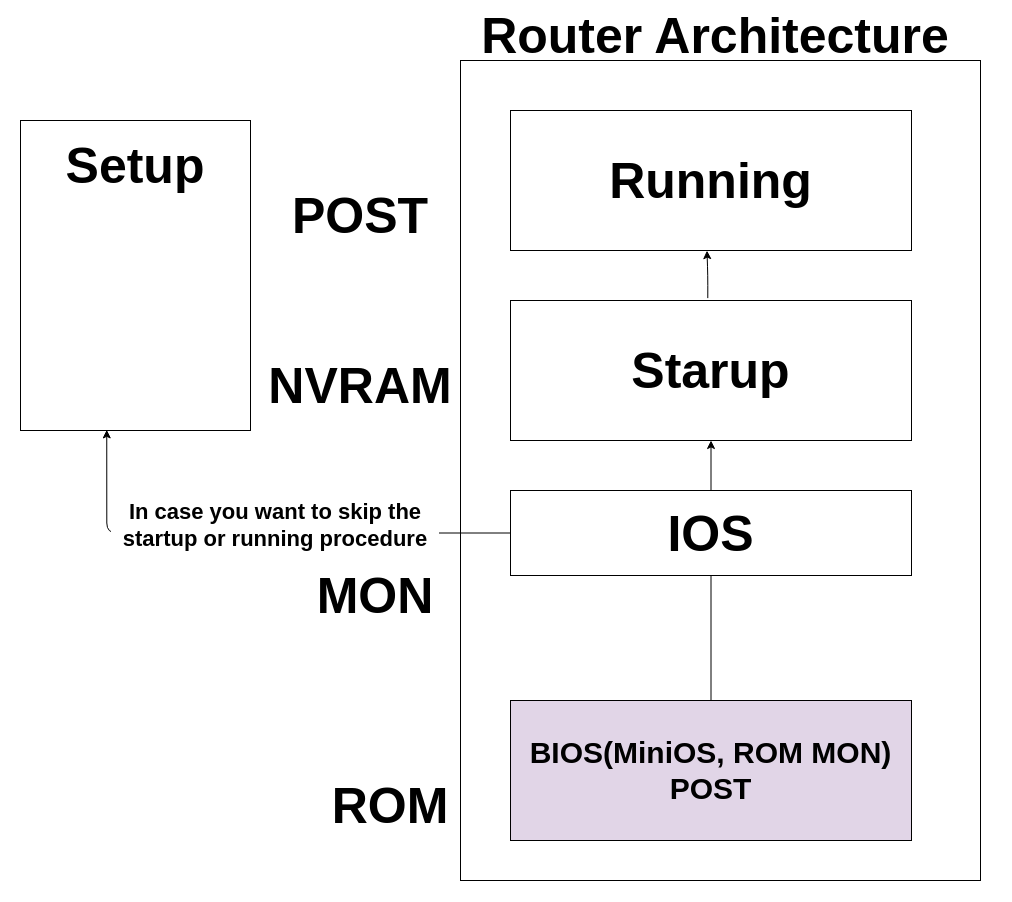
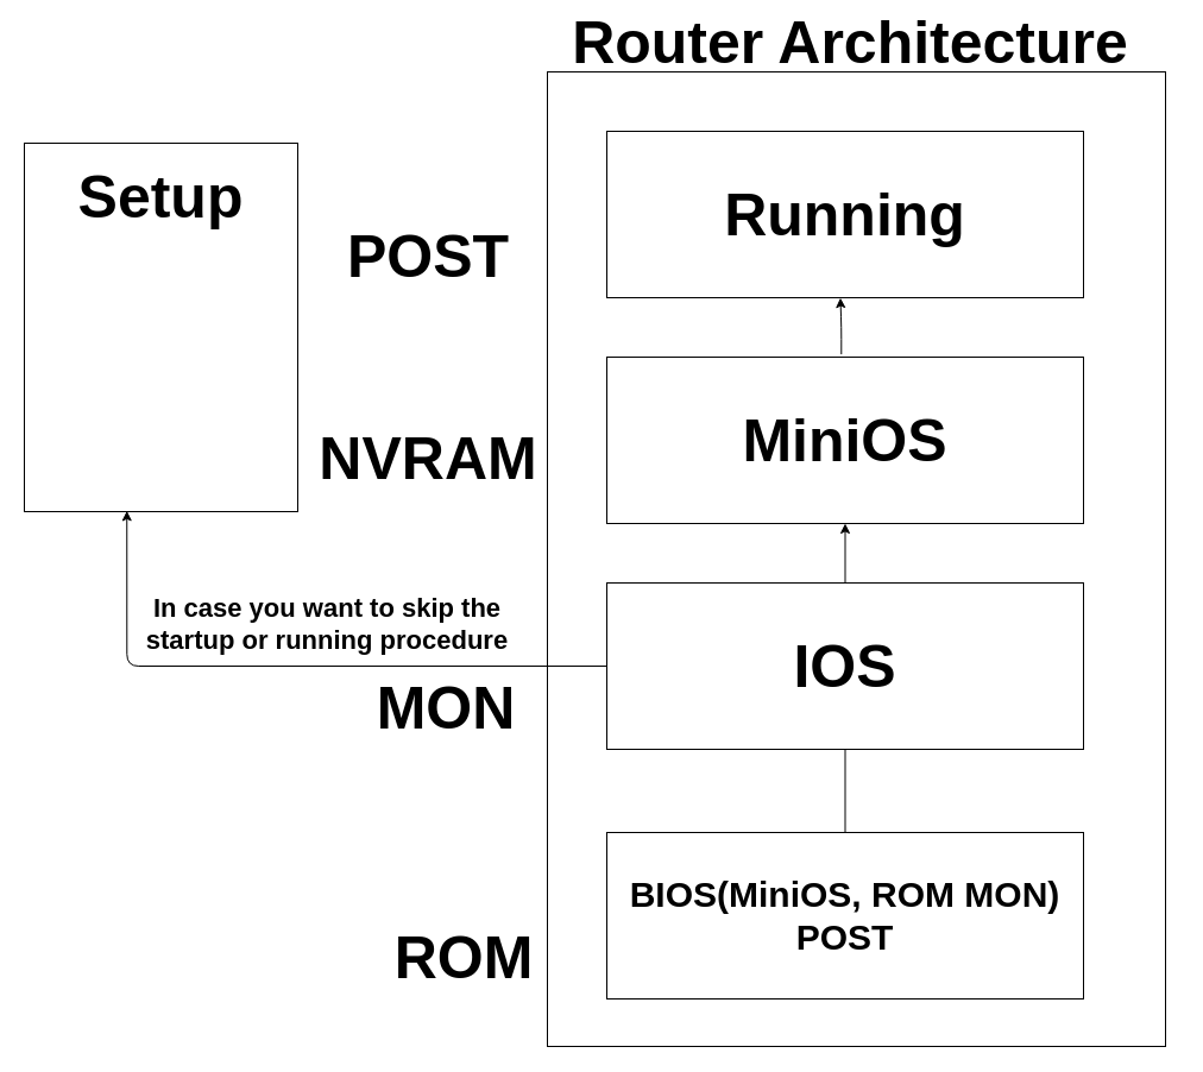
  <mxCell id="0" />
  <mxCell id="1" parent="0" />
  <mxCell id="2" value="Router Architecture" style="text;strokeColor=none;align=center;fillColor=none;html=1;verticalAlign=middle;whiteSpace=wrap;rounded=0;fontSize=50;fontStyle=1" parent="1" vertex="1"><mxGeometry x="440" y="20" width="550" height="30" as="geometry" /></mxCell>
  <mxCell id="3" value="" style="whiteSpace=wrap;html=1;fontSize=50;" parent="1" vertex="1"><mxGeometry x="460" y="60" width="520" height="820" as="geometry" /></mxCell>
  <mxCell id="4" value="" style="whiteSpace=wrap;html=1;fontSize=50;" parent="1" vertex="1"><mxGeometry x="20" y="120" width="230" height="310" as="geometry" /></mxCell>
  <mxCell id="5" value="Setup" style="text;strokeColor=none;align=center;fillColor=none;html=1;verticalAlign=middle;whiteSpace=wrap;rounded=0;fontSize=50;fontStyle=1" parent="1" vertex="1"><mxGeometry x="30" y="140" width="210" height="50" as="geometry" /></mxCell>
  <mxCell id="6" value="Running" style="whiteSpace=wrap;html=1;fontSize=50;fontStyle=1" parent="1" vertex="1"><mxGeometry x="510" y="110" width="401" height="140" as="geometry" /></mxCell>
  <mxCell id="7" style="edgeStyle=orthogonalEdgeStyle;html=1;entryX=0.49;entryY=1.001;entryDx=0;entryDy=0;entryPerimeter=0;fontSize=22;exitX=0.492;exitY=-0.017;exitDx=0;exitDy=0;exitPerimeter=0;" parent="1" source="8" target="6" edge="1"><mxGeometry relative="1" as="geometry" /></mxCell>
- <mxCell id="8" value="Starup" style="whiteSpace=wrap;html=1;fontSize=50;fontStyle=1" parent="1" vertex="1"><mxGeometry x="510" y="300" width="401" height="140" as="geometry" /></mxCell>
+ <mxCell id="8" value="MiniOS" style="whiteSpace=wrap;html=1;fontSize=50;fontStyle=1" parent="1" vertex="1"><mxGeometry x="510" y="300" width="401" height="140" as="geometry" /></mxCell>
  <mxCell id="9" style="edgeStyle=none;html=1;entryX=0.5;entryY=1;entryDx=0;entryDy=0;fontSize=30;" parent="1" source="11" target="8" edge="1"><mxGeometry relative="1" as="geometry" /></mxCell>
  <mxCell id="10" style="edgeStyle=orthogonalEdgeStyle;html=1;fontSize=30;entryX=0.375;entryY=0.998;entryDx=0;entryDy=0;entryPerimeter=0;" parent="1" source="11" target="4" edge="1"><mxGeometry relative="1" as="geometry"><mxPoint x="400" y="340" as="targetPoint" /></mxGeometry></mxCell>
- <mxCell id="11" value="IOS" style="whiteSpace=wrap;html=1;fontSize=50;fontStyle=1" parent="1" vertex="1"><mxGeometry x="510" y="490" width="401" height="85" as="geometry" /></mxCell>
+ <mxCell id="11" value="IOS" style="whiteSpace=wrap;html=1;fontSize=50;fontStyle=1" parent="1" vertex="1"><mxGeometry x="510" y="490" width="401" height="140" as="geometry" /></mxCell>
  <mxCell id="12" style="edgeStyle=none;html=1;entryX=0.5;entryY=1;entryDx=0;entryDy=0;fontSize=30;endArrow=none;" parent="1" source="13" target="11" edge="1"><mxGeometry relative="1" as="geometry" /></mxCell>
- <mxCell id="13" value="BIOS(MiniOS, ROM MON)&lt;br style=&quot;font-size: 30px;&quot;&gt;POST" style="whiteSpace=wrap;html=1;fontSize=30;fontStyle=1;fillColor=#e1d5e7;" parent="1" vertex="1"><mxGeometry x="510" y="700" width="401" height="140" as="geometry" /></mxCell>
+ <mxCell id="13" value="BIOS(MiniOS, ROM MON)&lt;br style=&quot;font-size: 30px;&quot;&gt;POST" style="whiteSpace=wrap;html=1;fontSize=30;fontStyle=1" parent="1" vertex="1"><mxGeometry x="510" y="700" width="401" height="140" as="geometry" /></mxCell>
  <mxCell id="14" value="In case you want to skip the startup or running procedure" style="text;strokeColor=none;align=center;fillColor=none;html=1;verticalAlign=middle;whiteSpace=wrap;rounded=0;fontSize=22;fontStyle=1;labelBackgroundColor=default;" parent="1" vertex="1"><mxGeometry x="110" y="510" width="330" height="30" as="geometry" /></mxCell>
  <mxCell id="15" value="ROM" style="text;strokeColor=none;align=center;fillColor=none;html=1;verticalAlign=middle;whiteSpace=wrap;rounded=0;fontSize=50;fontStyle=1" parent="1" vertex="1"><mxGeometry x="320" y="770" width="140" height="70" as="geometry" /></mxCell>
  <mxCell id="16" value="MON" style="text;strokeColor=none;align=center;fillColor=none;html=1;verticalAlign=middle;whiteSpace=wrap;rounded=0;fontSize=50;fontStyle=1" parent="1" vertex="1"><mxGeometry x="290" y="560" width="170" height="70" as="geometry" /></mxCell>
  <mxCell id="17" value="NVRAM" style="text;strokeColor=none;align=center;fillColor=none;html=1;verticalAlign=middle;whiteSpace=wrap;rounded=0;fontSize=50;fontStyle=1" parent="1" vertex="1"><mxGeometry x="260" y="350" width="200" height="70" as="geometry" /></mxCell>
  <mxCell id="18" value="POST" style="text;strokeColor=none;align=center;fillColor=none;html=1;verticalAlign=middle;whiteSpace=wrap;rounded=0;fontSize=50;fontStyle=1" parent="1" vertex="1"><mxGeometry x="260" y="180" width="200" height="70" as="geometry" /></mxCell>
